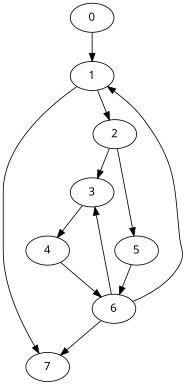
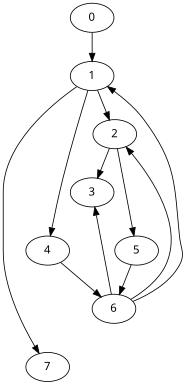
  digraph {
    fontname="Noto Sans"
    node [fontname="Noto Sans"]
    edge [fontname="Noto Sans"]
    0
    1
    2
    7
    3
    5
    4
    6
    0 -> 1
    1 -> 2
    1 -> 7
    2 -> 3
    2 -> 5
-   3 -> 4
+   1 -> 4
    5 -> 6
    4 -> 6
    6 -> 1
-   6 -> 7
+   6 -> 2
    6 -> 3
  }
